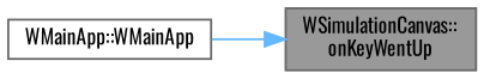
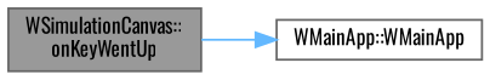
  digraph {
    rankdir=RL
    fontname=Oswald
    node [fontname=Oswald fontsize=10 shape=box style=filled]
    n1 [color=gray40 fillcolor=grey60 fontcolor=black height=0.2 label="WSimulationCanvas::\lonKeyWentUp" width=0.4]
    n2 [color=grey40 fillcolor=white height=0.2 label="WMainApp::WMainApp" width=0.4]
-   n1 -> n2 [color=steelblue1 dir=back fontname=Oswald fontsize=10 labelfontname=Helvetica labelfontsize=10 style=solid]
+   n2 -> n1 [color=steelblue1 dir=back fontname=Oswald fontsize=10 labelfontname=Helvetica labelfontsize=10 style=solid]
  }
